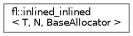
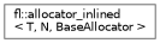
  digraph {
    rankdir=LR
-   n1 [color=grey40 fillcolor=white fontname=Helvetica fontsize=10 height=0.2 label="fl::inlined_inlined\l\< T, N, BaseAllocator \>" shape=box style=filled width=0.4]
+   n1 [color=grey40 fillcolor=white fontname=Helvetica fontsize=10 height=0.2 label="fl::allocator_inlined\l\< T, N, BaseAllocator \>" shape=box style=filled width=0.4]
  }
